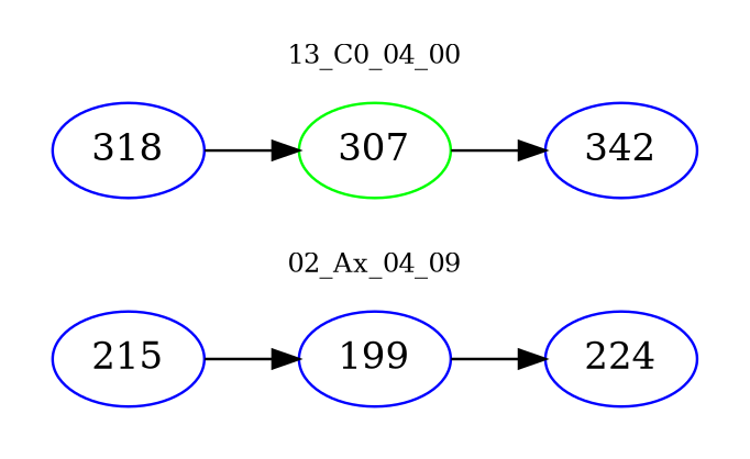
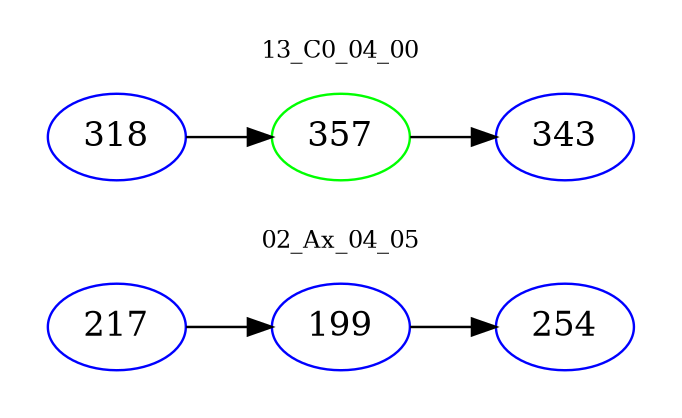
  digraph {
    rankdir=LR
    node [color=blue]
    edge [color=black]
-   n1 [label=215]
+   n1 [label=217]
    n2 [label=199]
-   n3 [label=224]
+   n3 [label=254]
    n4 [label=318]
-   n5 [color=green label=307]
-   n6 [label=342]
+   n5 [color=green label=357]
+   n6 [label=343]
    subgraph cluster_1 {
      color=white
      fontsize=10
-     label="02_Ax_04_09"
+     label="02_Ax_04_05"
      n1
      n2
      n3
    }
    subgraph cluster_2 {
      color=white
      fontsize=10
      label="13_C0_04_00"
      n4
      n5
      n6
    }
    n1 -> n2
    n2 -> n3
    n4 -> n5
    n5 -> n6
  }
